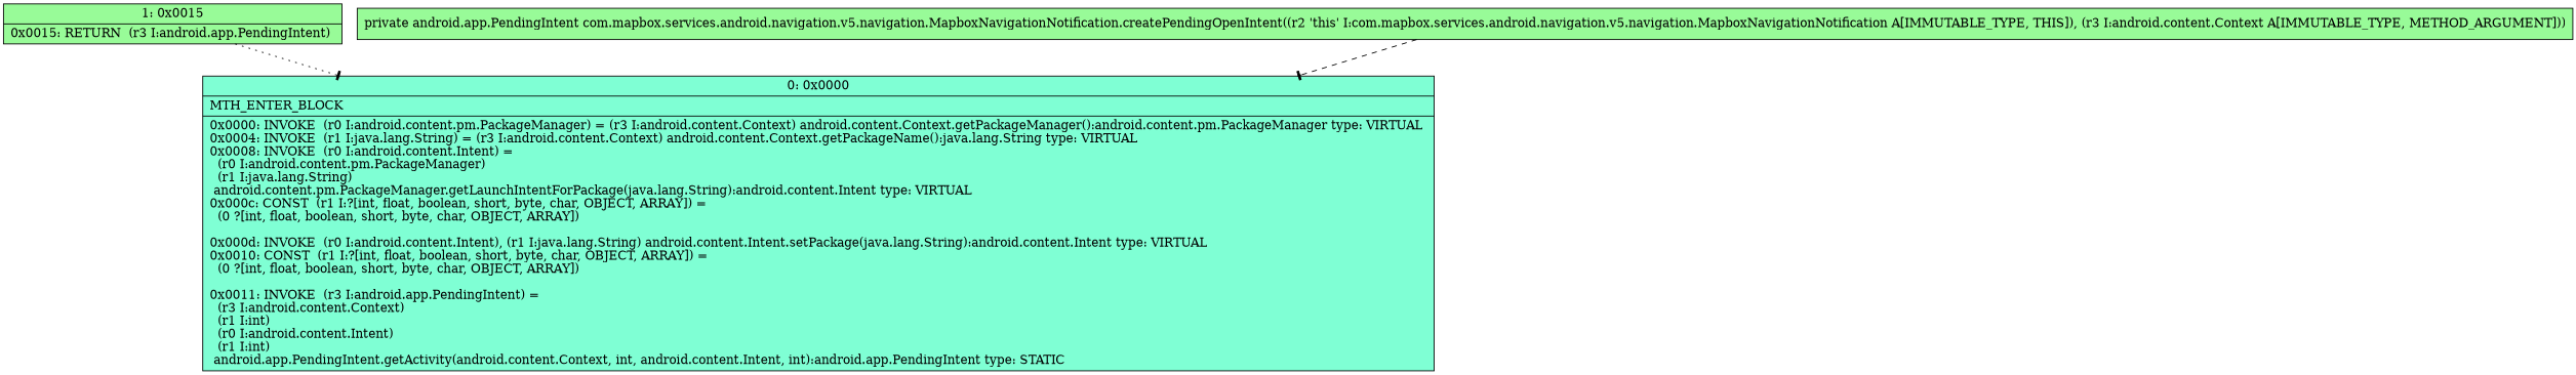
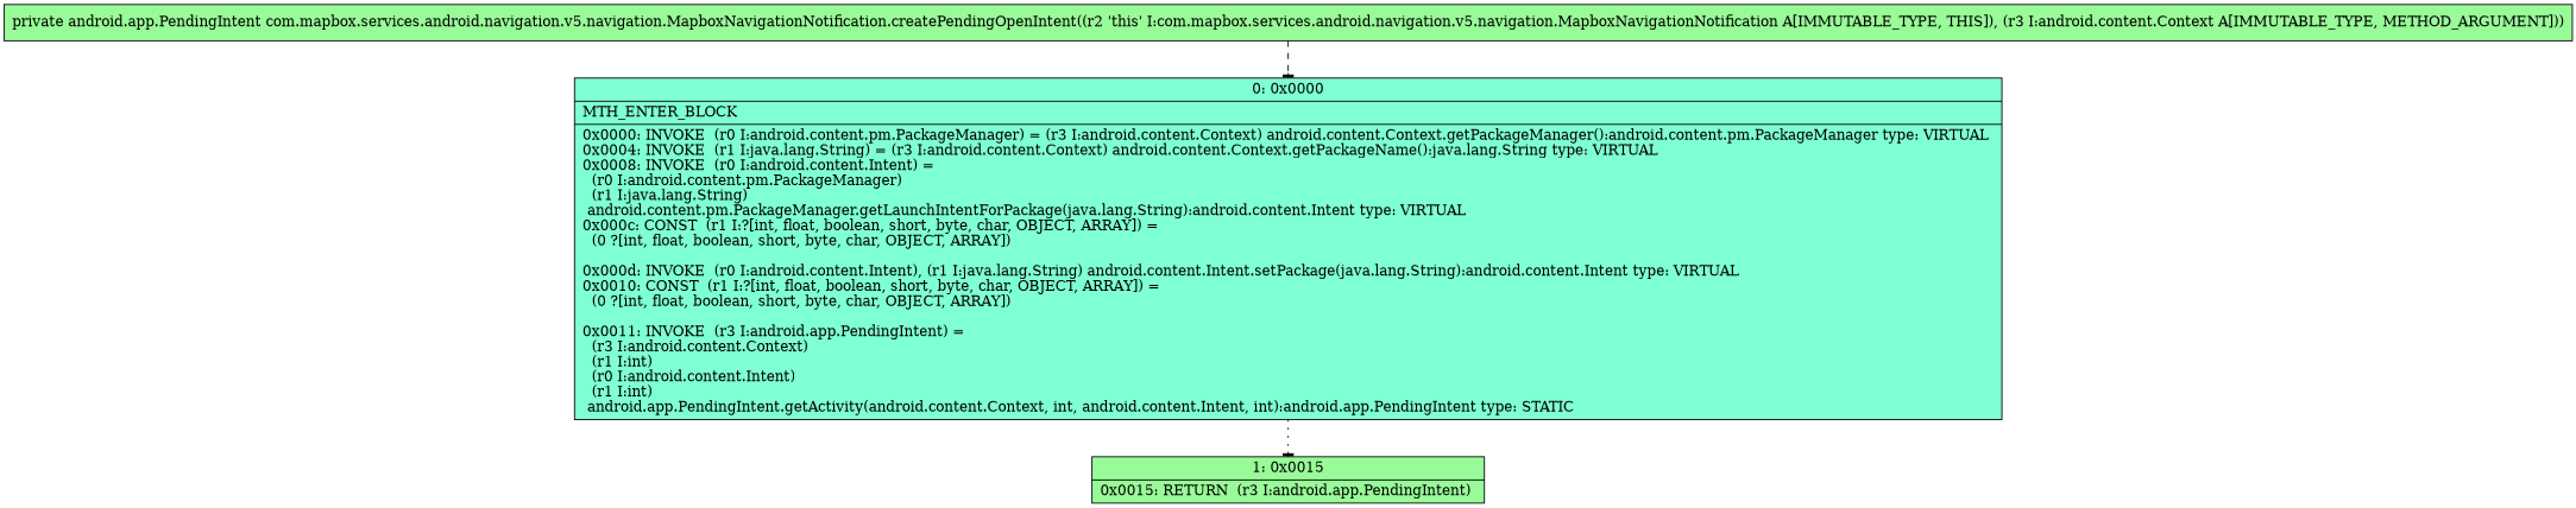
  digraph {
    node [shape=record style=filled fillcolor=palegreen]
    edge [arrowhead=tee]
    n1 [label="{0\:\ 0x0000|MTH_ENTER_BLOCK\l|0x0000: INVOKE  (r0 I:android.content.pm.PackageManager) = (r3 I:android.content.Context) android.content.Context.getPackageManager():android.content.pm.PackageManager type: VIRTUAL \l0x0004: INVOKE  (r1 I:java.lang.String) = (r3 I:android.content.Context) android.content.Context.getPackageName():java.lang.String type: VIRTUAL \l0x0008: INVOKE  (r0 I:android.content.Intent) = \l  (r0 I:android.content.pm.PackageManager)\l  (r1 I:java.lang.String)\l android.content.pm.PackageManager.getLaunchIntentForPackage(java.lang.String):android.content.Intent type: VIRTUAL \l0x000c: CONST  (r1 I:?[int, float, boolean, short, byte, char, OBJECT, ARRAY]) = \l  (0 ?[int, float, boolean, short, byte, char, OBJECT, ARRAY])\l \l0x000d: INVOKE  (r0 I:android.content.Intent), (r1 I:java.lang.String) android.content.Intent.setPackage(java.lang.String):android.content.Intent type: VIRTUAL \l0x0010: CONST  (r1 I:?[int, float, boolean, short, byte, char, OBJECT, ARRAY]) = \l  (0 ?[int, float, boolean, short, byte, char, OBJECT, ARRAY])\l \l0x0011: INVOKE  (r3 I:android.app.PendingIntent) = \l  (r3 I:android.content.Context)\l  (r1 I:int)\l  (r0 I:android.content.Intent)\l  (r1 I:int)\l android.app.PendingIntent.getActivity(android.content.Context, int, android.content.Intent, int):android.app.PendingIntent type: STATIC \l}" fillcolor=aquamarine]
    n2 [label="{1\:\ 0x0015|0x0015: RETURN  (r3 I:android.app.PendingIntent) \l}"]
    n3 [label="{private android.app.PendingIntent com.mapbox.services.android.navigation.v5.navigation.MapboxNavigationNotification.createPendingOpenIntent((r2 'this' I:com.mapbox.services.android.navigation.v5.navigation.MapboxNavigationNotification A[IMMUTABLE_TYPE, THIS]), (r3 I:android.content.Context A[IMMUTABLE_TYPE, METHOD_ARGUMENT])) }"]
-   n2 -> n1 [style=dotted]
+   n1 -> n2 [style=dotted]
    n3 -> n1 [style=dashed]
  }
